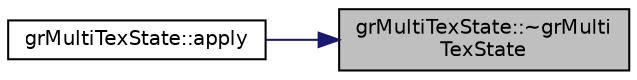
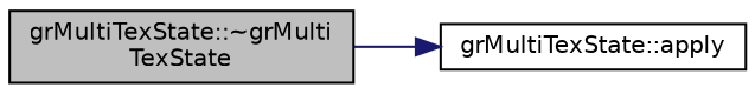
  digraph {
    rankdir=LR
    node [color=black fontname=Helvetica fontsize=10 shape=record style=filled]
    n1 [fillcolor=grey75 fontcolor=black height=0.2 label="grMultiTexState::~grMulti\lTexState" width=0.4]
    n2 [fillcolor=white height=0.2 label="grMultiTexState::apply" width=0.4]
-   n2 -> n1 [color=midnightblue fontname=Helvetica fontsize=10 labelfontname=Helvetica labelfontsize=10 style=solid]
+   n1 -> n2 [color=midnightblue fontname=Helvetica fontsize=10 labelfontname=Helvetica labelfontsize=10 style=solid]
  }
